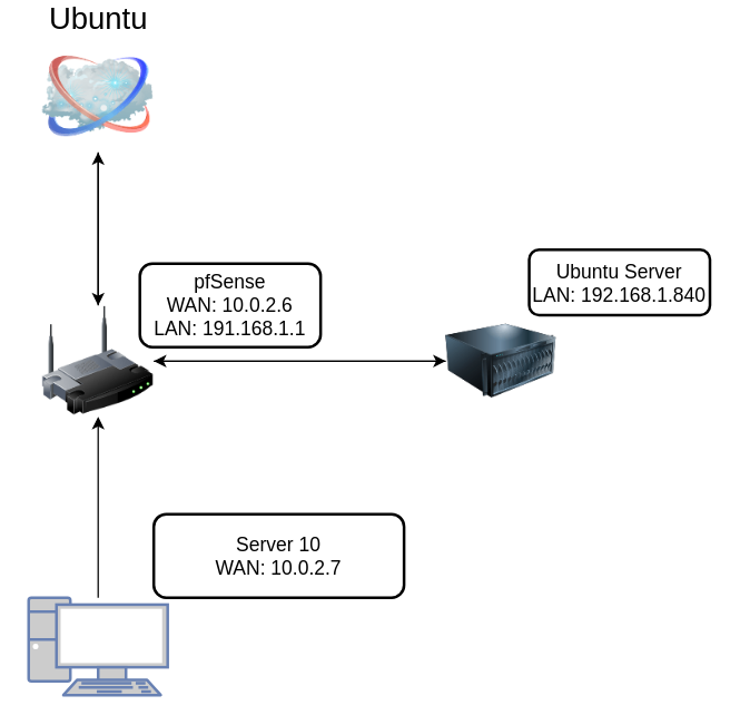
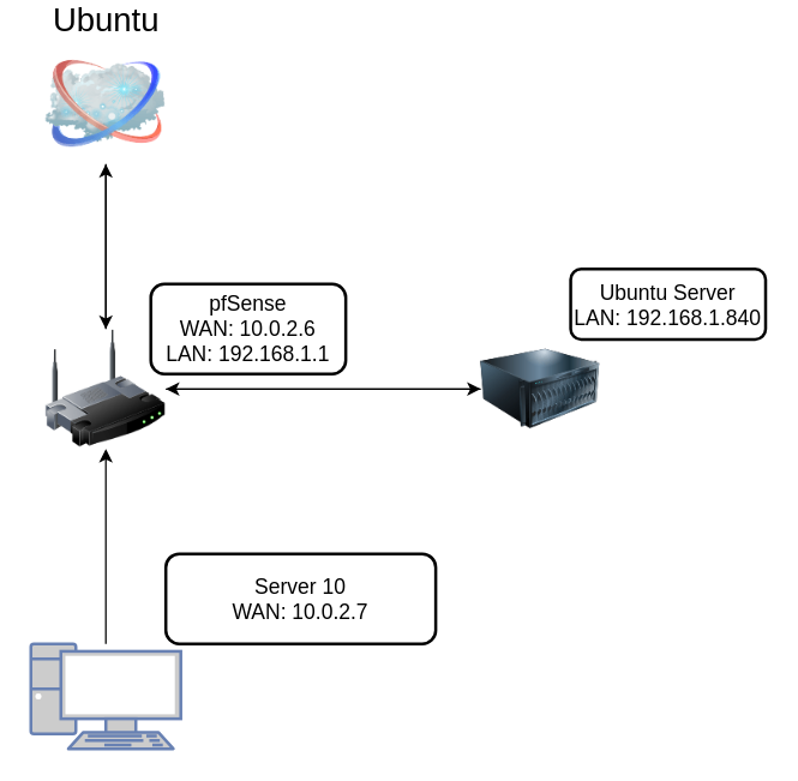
  <mxCell id="0" />
  <mxCell id="1" parent="0" />
  <mxCell id="2" value="" style="edgeStyle=orthogonalEdgeStyle;rounded=0;orthogonalLoop=1;jettySize=auto;html=1;" edge="1" parent="1" source="4" target="6"><mxGeometry relative="1" as="geometry" /></mxCell>
  <mxCell id="3" style="edgeStyle=orthogonalEdgeStyle;rounded=0;orthogonalLoop=1;jettySize=auto;html=1;" edge="1" parent="1" source="4" target="9"><mxGeometry relative="1" as="geometry" /></mxCell>
  <mxCell id="4" value="" style="image;html=1;labelBackgroundColor=#ffffff;image=img/lib/clip_art/networking/Wireless_Router_128x128.png;rounded=1;shadow=0;comic=0;strokeWidth=2;fontSize=22" parent="1" vertex="1"><mxGeometry x="30" y="210" width="80" height="80" as="geometry" /></mxCell>
  <mxCell id="5" value="" style="edgeStyle=orthogonalEdgeStyle;rounded=0;orthogonalLoop=1;jettySize=auto;html=1;" edge="1" parent="1" source="6" target="4"><mxGeometry relative="1" as="geometry" /></mxCell>
  <mxCell id="6" value="Ubuntu" style="image;html=1;labelBackgroundColor=#ffffff;image=img/lib/clip_art/networking/Cloud_128x128.png;rounded=1;shadow=0;comic=0;strokeWidth=2;fontSize=22;labelPosition=center;verticalLabelPosition=top;align=center;verticalAlign=bottom;" parent="1" vertex="1"><mxGeometry x="30" y="20" width="80" height="80" as="geometry" /></mxCell>
- <mxCell id="7" value="pfSense&lt;br&gt;WAN: 10.0.2.6&lt;br&gt;LAN: 191.168.1.1" style="text;html=1;strokeColor=default;fillColor=none;align=center;verticalAlign=middle;whiteSpace=wrap;rounded=1;fontSize=14;strokeWidth=2;" vertex="1" parent="1"><mxGeometry x="100" y="180" width="130" height="60" as="geometry" /></mxCell>
+ <mxCell id="7" value="pfSense&lt;br&gt;WAN: 10.0.2.6&lt;br&gt;LAN: 192.168.1.1" style="text;html=1;strokeColor=default;fillColor=none;align=center;verticalAlign=middle;whiteSpace=wrap;rounded=1;fontSize=14;strokeWidth=2;" vertex="1" parent="1"><mxGeometry x="100" y="180" width="130" height="60" as="geometry" /></mxCell>
  <mxCell id="8" value="" style="edgeStyle=orthogonalEdgeStyle;rounded=0;orthogonalLoop=1;jettySize=auto;html=1;" edge="1" parent="1" source="9" target="4"><mxGeometry relative="1" as="geometry" /></mxCell>
  <mxCell id="9" value="" style="image;html=1;image=img/lib/clip_art/computers/Server_128x128.png" vertex="1" parent="1"><mxGeometry x="320" y="210" width="80" height="80" as="geometry" /></mxCell>
  <mxCell id="10" value="Ubuntu Server&lt;br&gt;LAN: 192.168.1.840" style="text;html=1;strokeColor=default;fillColor=none;align=center;verticalAlign=middle;whiteSpace=wrap;rounded=1;fontSize=14;strokeWidth=2;" vertex="1" parent="1"><mxGeometry x="380" y="170" width="130" height="47" as="geometry" /></mxCell>
  <mxCell id="11" style="edgeStyle=orthogonalEdgeStyle;rounded=0;orthogonalLoop=1;jettySize=auto;html=1;" edge="1" parent="1" source="12" target="4"><mxGeometry relative="1" as="geometry" /></mxCell>
  <mxCell id="12" value="" style="fontColor=#0066CC;verticalAlign=top;verticalLabelPosition=bottom;labelPosition=center;align=center;html=1;outlineConnect=0;fillColor=#CCCCCC;strokeColor=#6881B3;gradientColor=none;gradientDirection=north;strokeWidth=2;shape=mxgraph.networks.pc;" vertex="1" parent="1"><mxGeometry x="20" y="420" width="100" height="70" as="geometry" /></mxCell>
  <mxCell id="13" value="Server 10&lt;br&gt;WAN: 10.0.2.7" style="text;html=1;strokeColor=default;fillColor=none;align=center;verticalAlign=middle;whiteSpace=wrap;rounded=1;fontSize=14;strokeWidth=2;" vertex="1" parent="1"><mxGeometry x="110" y="360" width="180" height="60" as="geometry" /></mxCell>
